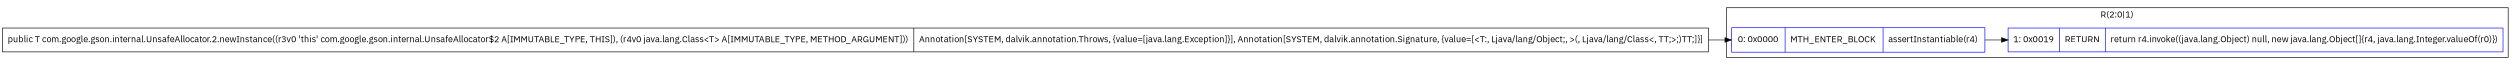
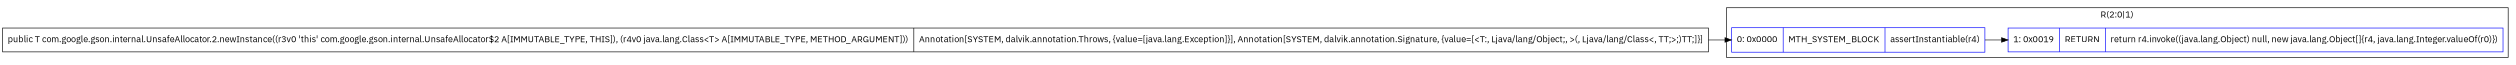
  digraph {
    rankdir=LR
    fontname="IBM Plex Sans"
    node [color=blue shape=record fontname="IBM Plex Sans"]
    edge [fontname="IBM Plex Sans"]
-   n1 [label="{0\:\ 0x0000|MTH_ENTER_BLOCK\l|assertInstantiable(r4)\l}"]
+   n1 [label="{0\:\ 0x0000|MTH_SYSTEM_BLOCK\l|assertInstantiable(r4)\l}"]
    n2 [label="{1\:\ 0x0019|RETURN\l|return r4.invoke((java.lang.Object) null, new java.lang.Object[]\{r4, java.lang.Integer.valueOf(r0)\})\l}"]
    n3 [label="{public T com.google.gson.internal.UnsafeAllocator.2.newInstance((r3v0 'this' com.google.gson.internal.UnsafeAllocator$2 A[IMMUTABLE_TYPE, THIS]), (r4v0 java.lang.Class\<T\> A[IMMUTABLE_TYPE, METHOD_ARGUMENT]))  | Annotation[SYSTEM, dalvik.annotation.Throws, \{value=[java.lang.Exception]\}], Annotation[SYSTEM, dalvik.annotation.Signature, \{value=[\<T:, Ljava\/lang\/Object;, \>(, Ljava\/lang\/Class\<, TT;\>;)TT;]\}]\l}" color=""]
    subgraph cluster_1 {
      label="R(2:0|1)"
      n1
      n2
    }
    n1 -> n2
    n3 -> n1
  }
